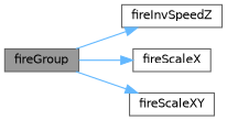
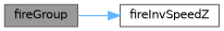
  digraph {
    rankdir=LR
    node [color=grey40 fillcolor=white fontname=Helvetica fontsize=10 shape=box style=filled]
    edge [color=steelblue1 fontname=Helvetica fontsize=10 labelfontname=Helvetica labelfontsize=10 style=solid]
    n1 [color=gray40 fillcolor=grey60 fontcolor=black height=0.2 label=fireGroup width=0.4]
    n2 [height=0.2 label=fireInvSpeedZ width=0.4]
-   n3 [height=0.2 label=fireScaleX width=0.4]
-   n4 [height=0.2 label=fireScaleXY width=0.4]
    n1 -> n2
-   n1 -> n3
-   n1 -> n4
  }
